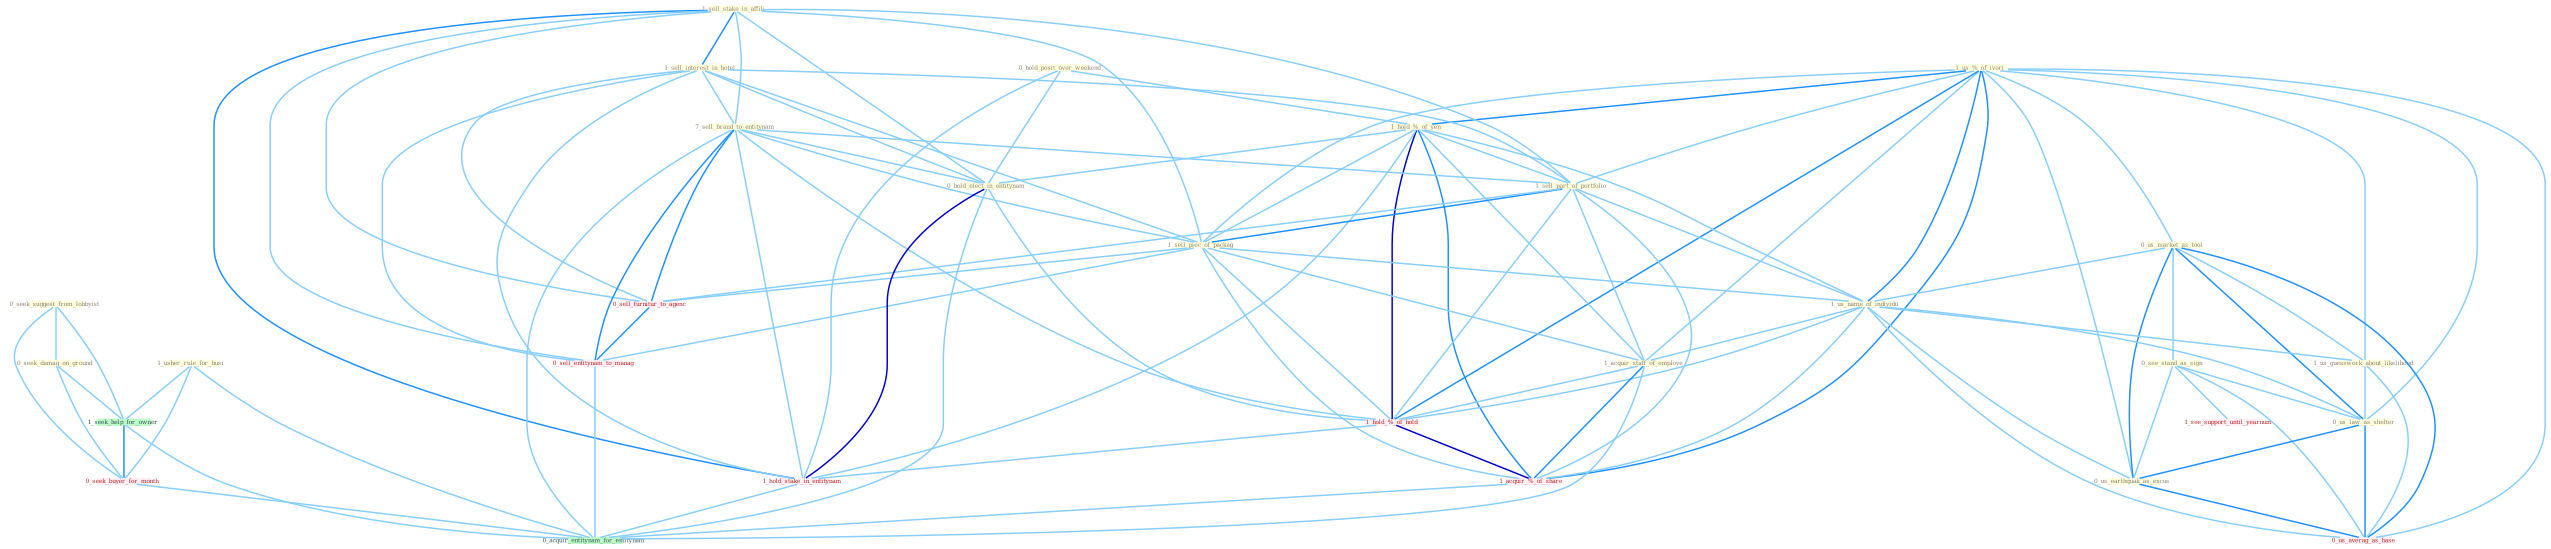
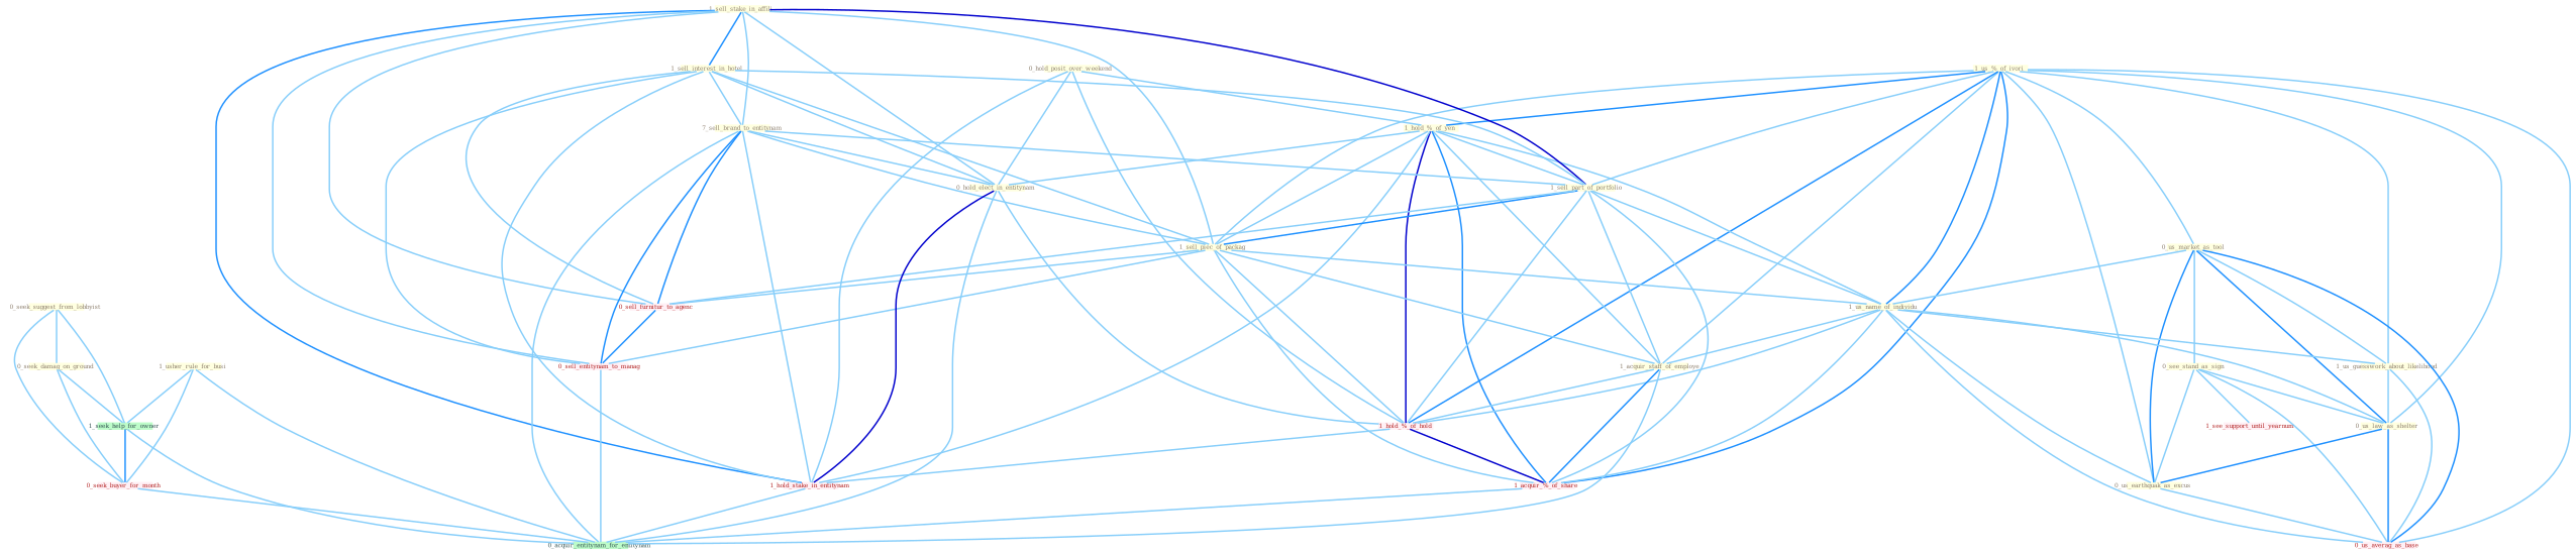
  graph {
    fontname="DejaVu Serif"
    node [color="#ffffe0" fixedsize=true fontcolor="#8b7d6b" fontname="DejaVu Serif" fontsize=4 shape=polygon style=filled]
    edge [color="#87cefa" fontname="DejaVu Serif" w=1]
    "0_hold_posit_over_weekend " [height=.06 width=.5]
    "1_us_%_of_ivori " [height=.06 width=.5]
    "1_usher_rule_for_busi " [height=.06 width=.5]
    "0_us_market_as_tool " [height=.06 width=.5]
    "1_hold_%_of_yen " [height=.06 width=.5]
    "0_see_stand_as_sign " [height=.06 width=.5]
    "1_sell_stake_in_affili " [height=.06 width=.5]
    "1_sell_interest_in_hotel " [height=.06 width=.5]
    n9 [height=.06 label="7_sell_brand_to_entitynam" width=.5]
    "1_sell_part_of_portfolio " [height=.06 width=.5]
    "1_sell_piec_of_packag " [height=.06 width=.5]
    "0_seek_suggest_from_lobbyist " [height=.06 width=.5]
    "1_us_name_of_individu " [height=.06 width=.5]
    "0_hold_elect_in_entitynam " [height=.06 width=.5]
    "1_acquir_staff_of_employe " [height=.06 width=.5]
    "1_us_guesswork_about_likelihood " [height=.06 width=.5]
    "0_us_law_as_shelter " [height=.06 width=.5]
    "0_us_earthquak_as_excus " [height=.06 width=.5]
    "0_seek_damag_on_ground " [height=.06 width=.5]
    n20 [color="#fff0f5" fontcolor="#b22222" height=.06 label="1_hold_%_of_hold" width=.5]
    "1_hold_stake_in_entitynam " [color="#fff0f5" fontcolor="#b22222" height=.06 width=.5]
    "0_seek_buyer_for_month " [color="#fff0f5" fontcolor="#b22222" height=.06 width=.5]
    "1_acquir_%_of_share " [color="#fff0f5" fontcolor="#b22222" height=.06 width=.5]
    "1_see_support_until_yearnum " [color="#fff0f5" fontcolor="#b22222" height=.06 width=.5]
    "0_sell_furnitur_to_agenc " [color="#fff0f5" fontcolor="#b22222" height=.06 width=.5]
    "0_us_averag_as_base " [color="#fff0f5" fontcolor="#b22222" height=.06 width=.5]
    "0_sell_entitynam_to_manag " [color="#fff0f5" fontcolor="#b22222" height=.06 width=.5]
    "1_seek_help_for_owner " [color="#BDFCC9" fontcolor="#2f4f4f" height=.06 width=.5]
    "0_acquir_entitynam_for_entitynam " [color="#BDFCC9" fontcolor="#2f4f4f" height=.06 width=.5]
    subgraph sub_1 {
      "0_hold_posit_over_weekend "
      "1_us_%_of_ivori "
      "1_usher_rule_for_busi "
      "0_us_market_as_tool "
      "1_hold_%_of_yen "
      "0_see_stand_as_sign "
      "1_sell_stake_in_affili "
      "1_sell_interest_in_hotel "
      n9
      "1_sell_part_of_portfolio "
      "1_sell_piec_of_packag "
      "0_seek_suggest_from_lobbyist "
      "1_us_name_of_individu "
      "0_hold_elect_in_entitynam "
      "1_acquir_staff_of_employe "
      "1_us_guesswork_about_likelihood "
      "0_us_law_as_shelter "
      "0_us_earthquak_as_excus "
      "0_seek_damag_on_ground "
    }
    subgraph sub_2 {
      n20
      "1_hold_stake_in_entitynam "
      "0_seek_buyer_for_month "
      "1_acquir_%_of_share "
      "1_see_support_until_yearnum "
      "0_sell_furnitur_to_agenc "
      "0_us_averag_as_base "
      "0_sell_entitynam_to_manag "
    }
    "0_hold_posit_over_weekend " -- "1_hold_%_of_yen "
    "0_hold_posit_over_weekend " -- "0_hold_elect_in_entitynam "
-   n9 -- n20
+   "0_hold_posit_over_weekend " -- n20
    "0_hold_posit_over_weekend " -- "1_hold_stake_in_entitynam "
    "1_us_%_of_ivori " -- "0_us_market_as_tool "
    "1_us_%_of_ivori " -- "1_hold_%_of_yen " [color="#1e90ff" w=2]
    "1_us_%_of_ivori " -- "1_sell_part_of_portfolio "
    "1_us_%_of_ivori " -- "1_sell_piec_of_packag "
    "1_us_%_of_ivori " -- "1_us_name_of_individu " [color="#1e90ff" w=2]
    "1_us_%_of_ivori " -- "1_acquir_staff_of_employe "
    "1_us_%_of_ivori " -- "1_us_guesswork_about_likelihood "
    "1_us_%_of_ivori " -- "0_us_law_as_shelter "
    "1_us_%_of_ivori " -- "0_us_earthquak_as_excus "
    "1_us_%_of_ivori " -- n20 [color="#1e90ff" w=2]
    "1_us_%_of_ivori " -- "1_acquir_%_of_share " [color="#1e90ff" w=2]
    "1_us_%_of_ivori " -- "0_us_averag_as_base "
    "1_usher_rule_for_busi " -- "0_seek_buyer_for_month "
    "1_usher_rule_for_busi " -- "1_seek_help_for_owner "
    "1_usher_rule_for_busi " -- "0_acquir_entitynam_for_entitynam "
    "0_us_market_as_tool " -- "0_see_stand_as_sign "
    "0_us_market_as_tool " -- "1_us_name_of_individu "
    "0_us_market_as_tool " -- "1_us_guesswork_about_likelihood "
    "0_us_market_as_tool " -- "0_us_law_as_shelter " [color="#1e90ff" w=2]
    "0_us_market_as_tool " -- "0_us_earthquak_as_excus " [color="#1e90ff" w=2]
    "0_us_market_as_tool " -- "0_us_averag_as_base " [color="#1e90ff" w=2]
    "1_hold_%_of_yen " -- "1_sell_part_of_portfolio "
    "1_hold_%_of_yen " -- "1_sell_piec_of_packag "
    "1_hold_%_of_yen " -- "1_us_name_of_individu "
    "1_hold_%_of_yen " -- "0_hold_elect_in_entitynam "
    "1_hold_%_of_yen " -- "1_acquir_staff_of_employe "
    "1_hold_%_of_yen " -- n20 [color="#0000cd" w=3]
    "1_hold_%_of_yen " -- "1_hold_stake_in_entitynam "
    "1_hold_%_of_yen " -- "1_acquir_%_of_share " [color="#1e90ff" w=2]
    "0_see_stand_as_sign " -- "0_us_law_as_shelter "
    "0_see_stand_as_sign " -- "0_us_earthquak_as_excus "
    "0_see_stand_as_sign " -- "1_see_support_until_yearnum "
    "0_see_stand_as_sign " -- "0_us_averag_as_base "
    "1_sell_stake_in_affili " -- "1_sell_interest_in_hotel " [color="#1e90ff" w=2]
    "1_sell_stake_in_affili " -- n9
-   "1_sell_stake_in_affili " -- "1_sell_part_of_portfolio "
+   "1_sell_stake_in_affili " -- "1_sell_part_of_portfolio " [color="#0000cd"]
    "1_sell_stake_in_affili " -- "1_sell_piec_of_packag "
    "1_sell_stake_in_affili " -- "0_hold_elect_in_entitynam "
    "1_sell_stake_in_affili " -- "1_hold_stake_in_entitynam " [color="#1e90ff" w=2]
    "1_sell_stake_in_affili " -- "0_sell_furnitur_to_agenc "
    "1_sell_stake_in_affili " -- "0_sell_entitynam_to_manag "
    "1_sell_interest_in_hotel " -- n9
    "1_sell_interest_in_hotel " -- "1_sell_part_of_portfolio "
    "1_sell_interest_in_hotel " -- "1_sell_piec_of_packag "
    "1_sell_interest_in_hotel " -- "0_hold_elect_in_entitynam "
    "1_sell_interest_in_hotel " -- "1_hold_stake_in_entitynam "
    "1_sell_interest_in_hotel " -- "0_sell_furnitur_to_agenc "
    "1_sell_interest_in_hotel " -- "0_sell_entitynam_to_manag "
    n9 -- "1_sell_part_of_portfolio "
    n9 -- "1_sell_piec_of_packag "
    n9 -- "0_hold_elect_in_entitynam "
    n9 -- "1_hold_stake_in_entitynam "
    n9 -- "0_sell_furnitur_to_agenc " [color="#1e90ff" w=2]
    n9 -- "0_sell_entitynam_to_manag " [color="#1e90ff" w=2]
    n9 -- "0_acquir_entitynam_for_entitynam "
    "1_sell_part_of_portfolio " -- "1_sell_piec_of_packag " [color="#1e90ff" w=2]
    "1_sell_part_of_portfolio " -- "1_us_name_of_individu "
    "1_sell_part_of_portfolio " -- "1_acquir_staff_of_employe "
    "1_sell_part_of_portfolio " -- n20
    "1_sell_part_of_portfolio " -- "1_acquir_%_of_share "
    "1_sell_part_of_portfolio " -- "0_sell_furnitur_to_agenc "
    "1_sell_piec_of_packag " -- "1_us_name_of_individu "
    "1_sell_piec_of_packag " -- "1_acquir_staff_of_employe "
    "1_sell_piec_of_packag " -- n20
    "1_sell_piec_of_packag " -- "1_acquir_%_of_share "
    "1_sell_piec_of_packag " -- "0_sell_furnitur_to_agenc "
    "1_sell_piec_of_packag " -- "0_sell_entitynam_to_manag "
    "0_seek_suggest_from_lobbyist " -- "0_seek_damag_on_ground "
    "0_seek_suggest_from_lobbyist " -- "0_seek_buyer_for_month "
    "0_seek_suggest_from_lobbyist " -- "1_seek_help_for_owner "
    "1_us_name_of_individu " -- "1_acquir_staff_of_employe "
    "1_us_name_of_individu " -- "1_us_guesswork_about_likelihood "
    "1_us_name_of_individu " -- "0_us_law_as_shelter "
    "1_us_name_of_individu " -- "0_us_earthquak_as_excus "
    "1_us_name_of_individu " -- n20
    "1_us_name_of_individu " -- "1_acquir_%_of_share "
    "1_us_name_of_individu " -- "0_us_averag_as_base "
    "0_hold_elect_in_entitynam " -- n20
    "0_hold_elect_in_entitynam " -- "1_hold_stake_in_entitynam " [color="#0000cd" w=3]
    "0_hold_elect_in_entitynam " -- "0_acquir_entitynam_for_entitynam "
    "1_acquir_staff_of_employe " -- n20
    "1_acquir_staff_of_employe " -- "1_acquir_%_of_share " [color="#1e90ff" w=2]
    "1_acquir_staff_of_employe " -- "0_acquir_entitynam_for_entitynam "
    "1_us_guesswork_about_likelihood " -- "0_us_law_as_shelter "
    "1_us_guesswork_about_likelihood " -- "0_us_averag_as_base "
    "0_us_law_as_shelter " -- "0_us_earthquak_as_excus " [color="#1e90ff" w=2]
    "0_us_law_as_shelter " -- "0_us_averag_as_base " [color="#1e90ff" w=2]
-   "0_us_earthquak_as_excus " -- "0_us_averag_as_base " [color="#1e90ff" w=2]
+   "0_us_earthquak_as_excus " -- "0_us_averag_as_base " [w=2]
    "0_seek_damag_on_ground " -- "0_seek_buyer_for_month "
    "0_seek_damag_on_ground " -- "1_seek_help_for_owner "
    n20 -- "1_hold_stake_in_entitynam "
    n20 -- "1_acquir_%_of_share " [color="#0000cd" w=3]
    "1_hold_stake_in_entitynam " -- "0_acquir_entitynam_for_entitynam "
    "0_seek_buyer_for_month " -- "0_acquir_entitynam_for_entitynam "
    "1_acquir_%_of_share " -- "0_acquir_entitynam_for_entitynam "
    "0_sell_furnitur_to_agenc " -- "0_sell_entitynam_to_manag " [color="#1e90ff" w=2]
    "0_sell_entitynam_to_manag " -- "0_acquir_entitynam_for_entitynam "
    "1_seek_help_for_owner " -- "0_seek_buyer_for_month " [color="#1e90ff" w=2]
    "1_seek_help_for_owner " -- "0_acquir_entitynam_for_entitynam "
  }
